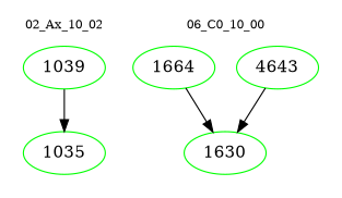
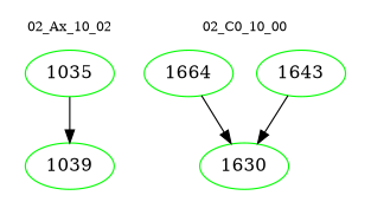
  digraph {
    node [color=green]
    edge [color=black]
    n1 [label=1035]
    n2 [label=1039]
-   n3 [label=4643]
+   n3 [label=1643]
    n4 [label=1630]
    n5 [label=1664]
    subgraph cluster_1 {
      color=white
      fontsize=10
      label="02_Ax_10_02"
      n1
      n2
    }
    subgraph cluster_2 {
      color=white
      fontsize=10
-     label="06_C0_10_00"
+     label="02_C0_10_00"
      n3
      n4
      n5
    }
-   n2 -> n1
+   n1 -> n2
    n3 -> n4
    n5 -> n4
  }
